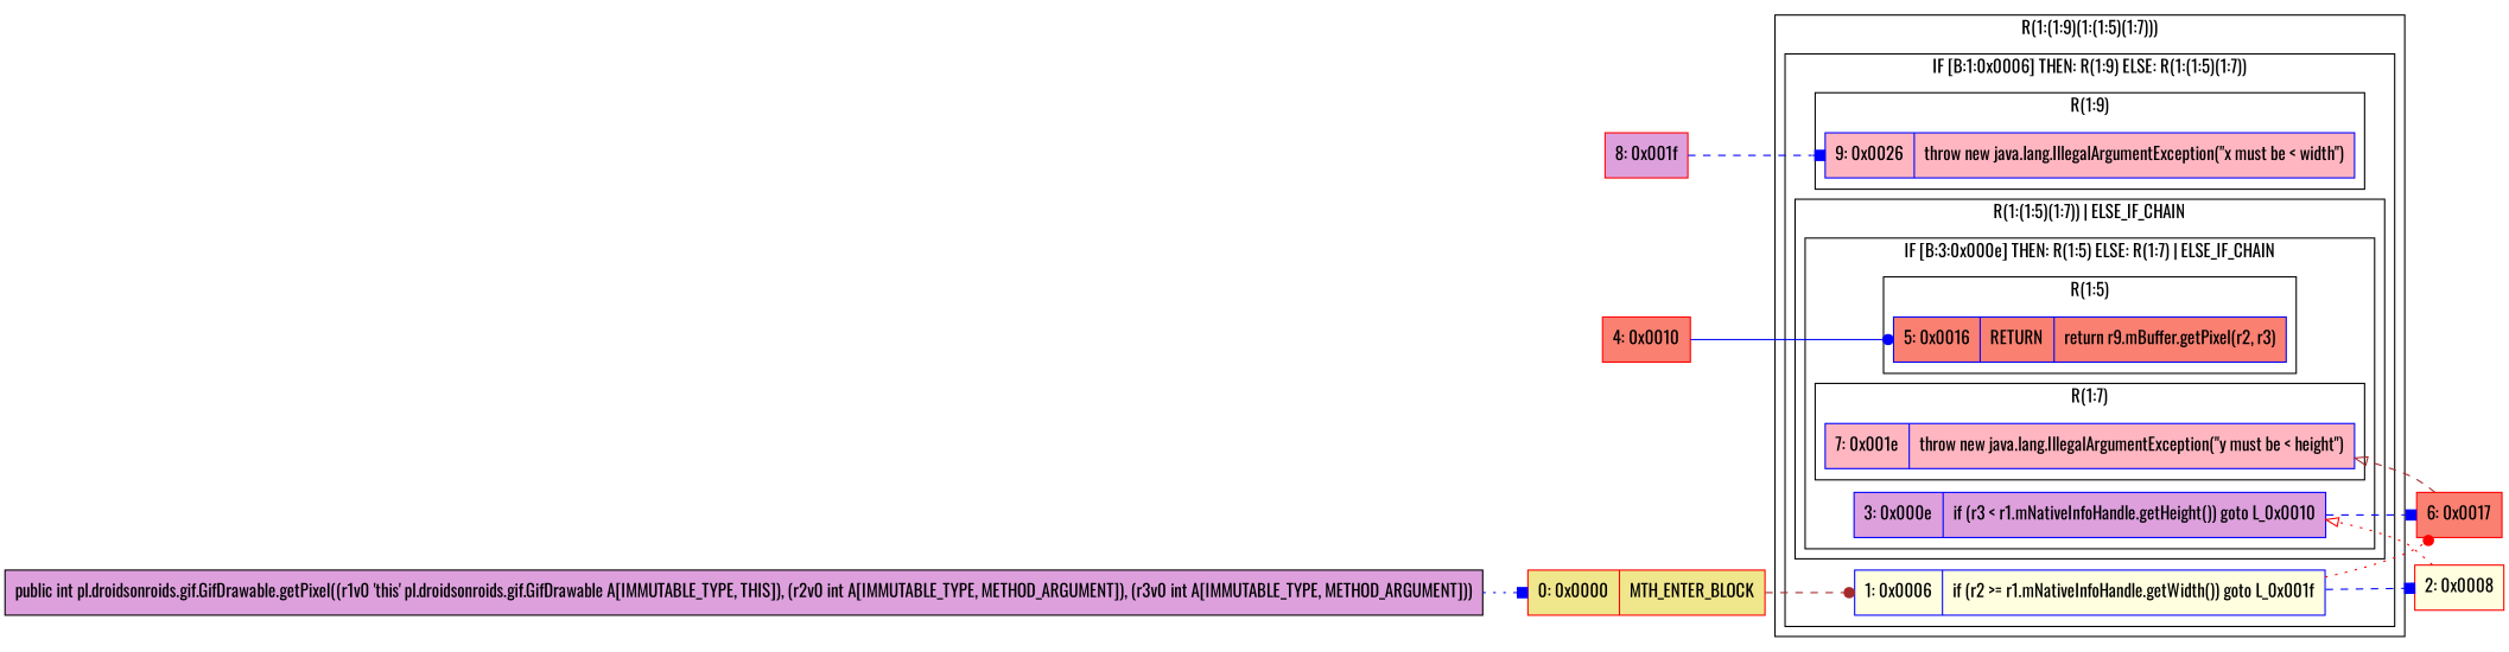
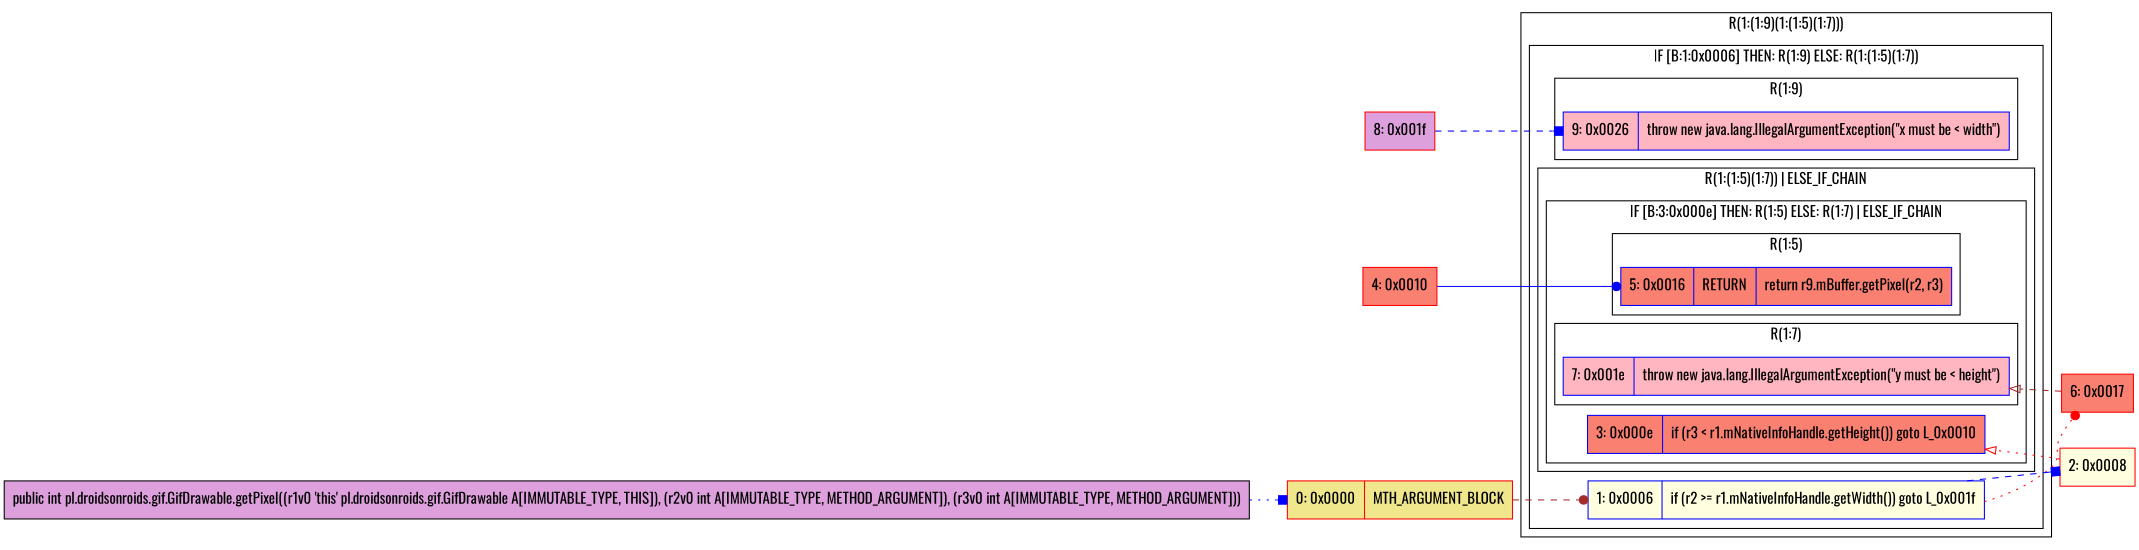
  digraph {
    fontname=Oswald
    rankdir=LR
    node [color=blue fillcolor=salmon fontname=Oswald shape=record style=filled]
    edge [arrowhead=box color=blue fontname=Oswald style=dashed]
    n1 [fillcolor=lightpink label="{9\:\ 0x0026|throw new java.lang.IllegalArgumentException(\"x must be \< width\")\l}"]
    n2 [label="{5\:\ 0x0016|RETURN\l|return r9.mBuffer.getPixel(r2, r3)\l}"]
    n3 [fillcolor=lightpink label="{7\:\ 0x001e|throw new java.lang.IllegalArgumentException(\"y must be \< height\")\l}"]
-   n4 [fillcolor=plum label="{3\:\ 0x000e|if (r3 \< r1.mNativeInfoHandle.getHeight()) goto L_0x0010\l}"]
+   n4 [label="{3\:\ 0x000e|if (r3 \< r1.mNativeInfoHandle.getHeight()) goto L_0x0010\l}"]
    n5 [fillcolor=lightyellow label="{1\:\ 0x0006|if (r2 \>= r1.mNativeInfoHandle.getWidth()) goto L_0x001f\l}"]
    n6 [color=red label="{6\:\ 0x0017}"]
    n7 [color=red fillcolor=lightyellow label="{2\:\ 0x0008}"]
    n8 [color=red fillcolor=plum label="{8\:\ 0x001f}"]
    n9 [color=red label="{4\:\ 0x0010}"]
-   n10 [color=red fillcolor=khaki label="{0\:\ 0x0000|MTH_ENTER_BLOCK\l}"]
+   n10 [color=red fillcolor=khaki label="{0\:\ 0x0000|MTH_ARGUMENT_BLOCK\l}"]
    n11 [fillcolor=plum label="{public int pl.droidsonroids.gif.GifDrawable.getPixel((r1v0 'this' pl.droidsonroids.gif.GifDrawable A[IMMUTABLE_TYPE, THIS]), (r2v0 int A[IMMUTABLE_TYPE, METHOD_ARGUMENT]), (r3v0 int A[IMMUTABLE_TYPE, METHOD_ARGUMENT])) }" color=""]
    subgraph cluster_1 {
      label="R(1:(1:9)(1:(1:5)(1:7)))"
      subgraph cluster_2 {
        label="IF [B:1:0x0006] THEN: R(1:9) ELSE: R(1:(1:5)(1:7))"
        n5
        subgraph cluster_3 {
          label="R(1:9)"
          n1
        }
        subgraph cluster_4 {
          label="R(1:(1:5)(1:7)) | ELSE_IF_CHAIN\l"
          subgraph cluster_5 {
            label="IF [B:3:0x000e] THEN: R(1:5) ELSE: R(1:7) | ELSE_IF_CHAIN\l"
            n4
            subgraph cluster_6 {
              label="R(1:5)"
              n2
            }
            subgraph cluster_7 {
              label="R(1:7)"
              n3
            }
          }
        }
      }
    }
-   n4 -> n6
    n5 -> n6 [arrowhead=dot color=red style=dotted]
    n5 -> n7
    n6 -> n3 [arrowhead=onormal color=brown]
    n7 -> n4 [arrowhead=onormal color=red style=dotted]
    n8 -> n1
    n9 -> n2 [arrowhead=dot style=solid]
    n10 -> n5 [arrowhead=dot color=brown]
    n11 -> n10 [style=dotted]
  }
